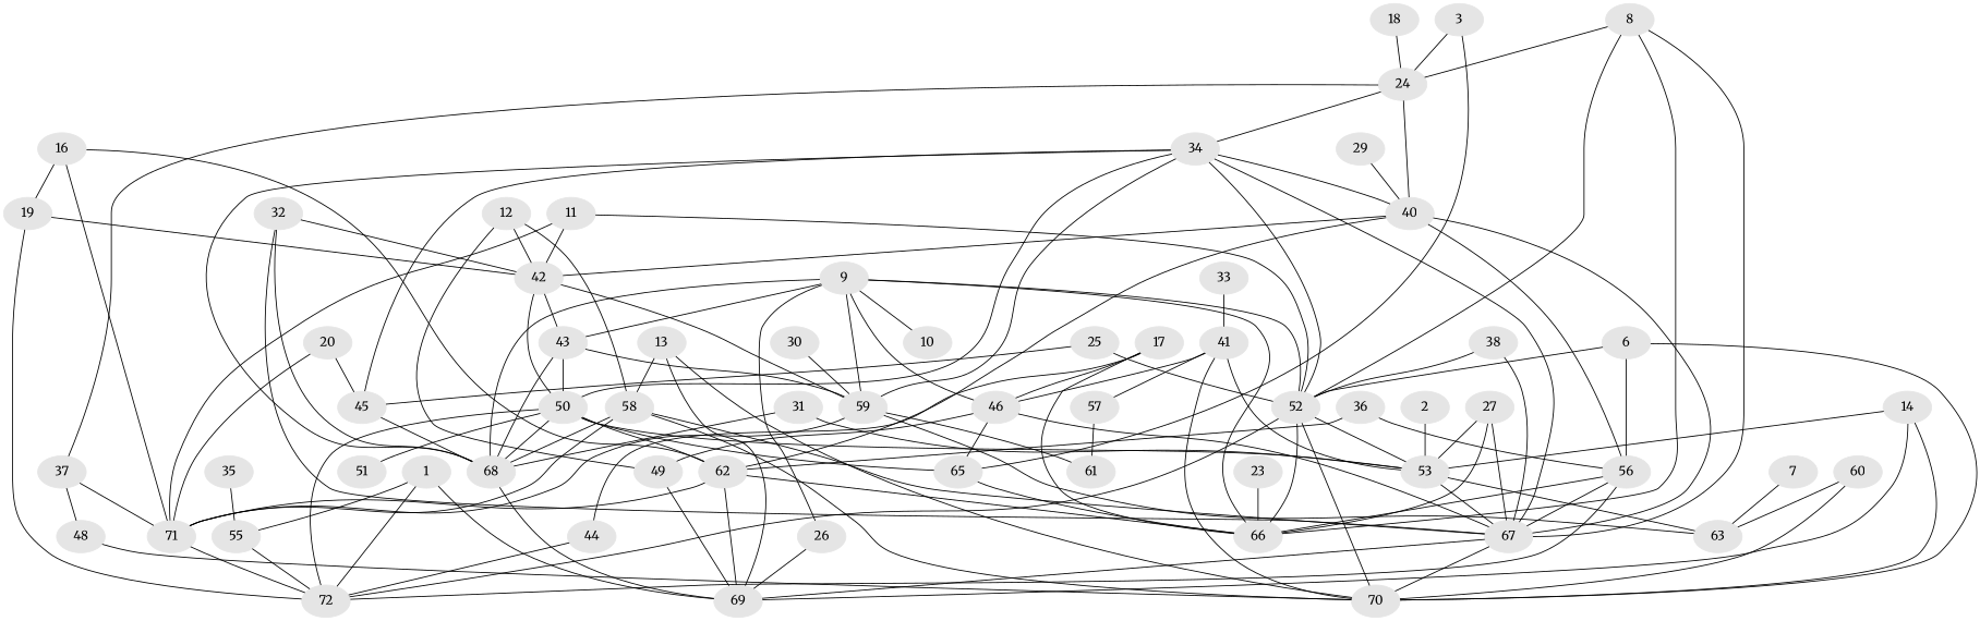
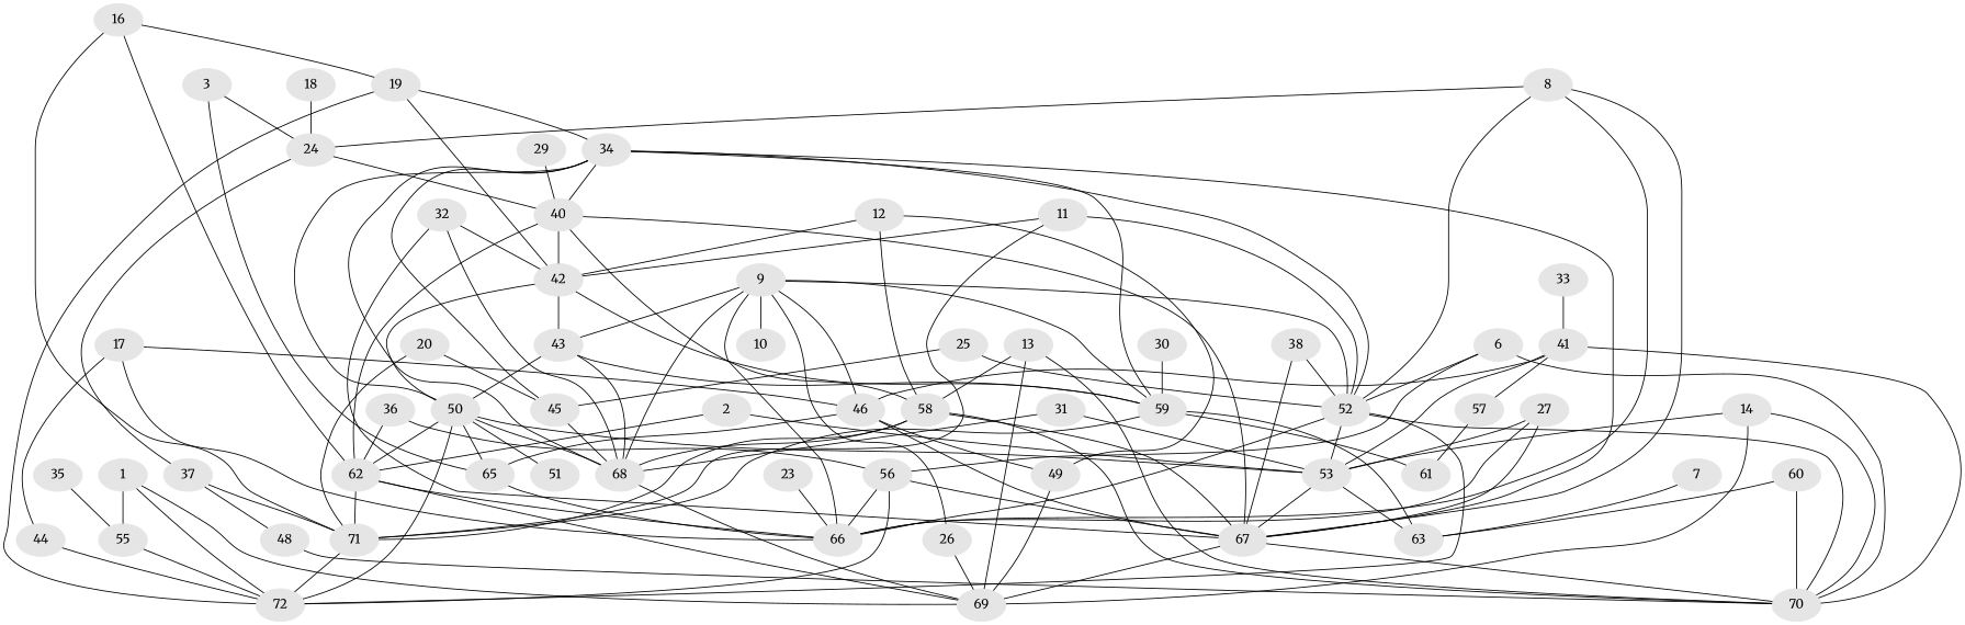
  graph {
    fontname=Merriweather
    node [color=gray90 fontname=Merriweather style=filled]
    edge [fontname=Merriweather weight=1.0]
    1
    55
    69
    72
    2
    53
    62
    63
    67
    66
    71
    3
    24
    65
    37
    40
    6
    52
    56
    70
    7
    8
    9
    10
    26
    43
    46
    59
    68
    50
    49
    61
    11
    42
    12
    58
    13
    14
    16
    19
    34
    17
    44
    18
    45
    20
    23
    48
    25
    27
    29
    30
    31
    32
    33
    41
    57
    51
    35
    36
    38
    60
    1 -- 55
    1 -- 69
    1 -- 72
    55 -- 72
    2 -- 53
+   2 -- 62
    53 -- 63
    53 -- 67
    62 -- 69
    62 -- 66
    62 -- 71
    67 -- 69
    67 -- 70
    71 -- 72
    3 -- 24
    3 -- 65
    24 -- 37
    24 -- 40
    65 -- 66
    37 -- 71
    37 -- 48
    40 -- 62
    40 -- 67
    40 -- 42
-   40 -- 56
+   40 -- 58
    6 -- 52
    6 -- 56
    6 -- 70
    52 -- 72
    52 -- 53
    52 -- 66
    52 -- 70
    56 -- 72
    56 -- 67 [weight=2.0]
    56 -- 66
    7 -- 63
    8 -- 67
    8 -- 66
    8 -- 24
    8 -- 52
    9 -- 66
    9 -- 52
    9 -- 10
    9 -- 26
    9 -- 43
    9 -- 46
    9 -- 59
    9 -- 68 [weight=2.0]
    26 -- 69
    43 -- 59
    43 -- 68
    43 -- 50 [weight=2.0]
    46 -- 67
    46 -- 65
    46 -- 49
    59 -- 63
    59 -- 71
    59 -- 61
    68 -- 69
    50 -- 72
    50 -- 53
    50 -- 62
    50 -- 65 [weight=2.0]
    50 -- 68
    50 -- 51
    49 -- 69
    11 -- 71
    11 -- 52
    11 -- 42
    42 -- 43
    42 -- 59
    42 -- 50
    12 -- 49
    12 -- 42
    12 -- 58
    58 -- 67
    58 -- 71
    58 -- 70
    58 -- 68
    13 -- 69
    13 -- 70
    13 -- 58
    14 -- 69
    14 -- 53
    14 -- 70
    16 -- 62
    16 -- 71
    16 -- 19
    19 -- 72
    19 -- 42
-   24 -- 34
+   19 -- 34
    34 -- 67
    34 -- 40
    34 -- 52
    34 -- 59
    34 -- 68
    34 -- 50
    34 -- 45
    17 -- 66
    17 -- 46
    17 -- 44
    44 -- 72
    18 -- 24
    45 -- 68
    20 -- 71
    20 -- 45
    23 -- 66
    48 -- 70
    25 -- 52
    25 -- 45
    27 -- 53
    27 -- 67
    27 -- 66
    29 -- 40
    30 -- 59
    31 -- 53
    31 -- 68
    32 -- 67
    32 -- 68
    32 -- 42
    33 -- 41
    41 -- 53
    41 -- 70
    41 -- 46
    41 -- 57
    57 -- 61
    35 -- 55
    36 -- 62
    36 -- 56
    38 -- 67
    38 -- 52
    60 -- 63
    60 -- 70
  }
